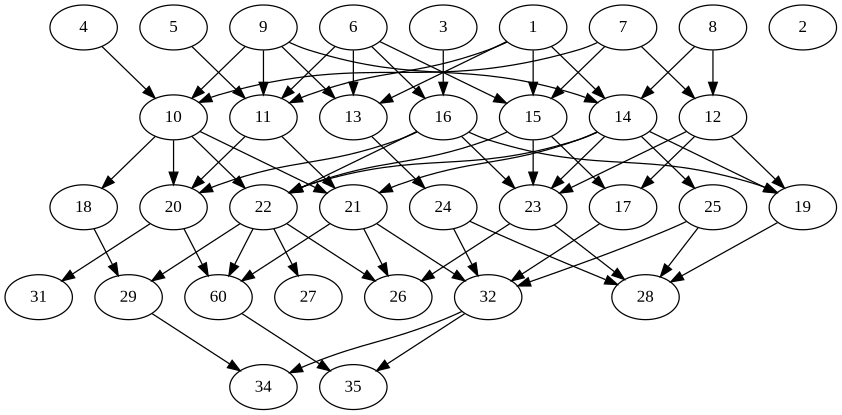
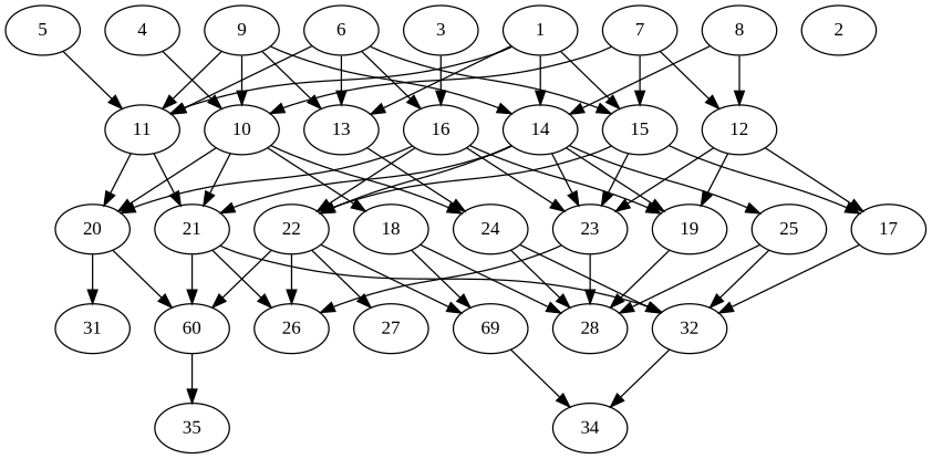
  digraph {
    fontname="Liberation Serif"
    node [alpha=0.15 fontname="Liberation Serif"]
    edge [fontname="Liberation Serif"]
    1 [expect_size=60031277673582048]
    11 [alpha=0.12 expect_size=14772677377846673408]
    13 [alpha=0.11 expect_size=558276475946507200]
    14 [alpha=0.10 expect_size=565719526454656499712]
    15 [alpha=0.05 expect_size=756475501669382912]
    20 [alpha=0.13 expect_size=17532953484008614]
    21 [alpha=0.18 expect_size=2200861361499790]
    24 [alpha=0.16 expect_size=2095205210505761280]
    19 [expect_size=1834500371548928475136]
    23 [expect_size=613905926647282304]
    22 [alpha=0.17 expect_size=1839640910024184]
    25 [alpha=0.10 expect_size=17565413396694018]
    17 [expect_size=2003499635650825551872]
    n14 [alpha=0.13 expect_size=9777603425171668992 label=60]
    31 [alpha=0.03 expect_size=9800130454025658]
    32 [alpha=0.07 expect_size=659476162098920064]
    26 [alpha=0.18 expect_size=2449911570353473024]
    28 [alpha=0.12 expect_size=7448305970392965]
-   29 [alpha=0.01 expect_size=2232653289969005568]
+   29 [alpha=0.01 expect_size=2232653289969005568 label=69]
    27 [alpha=0.17 expect_size=12029548446947082]
    2 [alpha=0.01 expect_size=23193192814738132]
    3 [alpha=0.14 expect_size=638155903365581635584]
    16 [alpha=0.01 expect_size=55136900353458438144]
    4 [alpha=0.01 expect_size=517538470218217728]
    10 [alpha=0.08 expect_size=9361517502433948]
    18 [alpha=0.20 expect_size=31716602478204912]
    5 [alpha=0.08 expect_size=373961659982535488]
    6 [alpha=0.09 expect_size=1123977420706804992]
    7 [alpha=0.09 expect_size=1976880960073531129856]
    12 [alpha=0.09 expect_size=1557767076914778865664]
    8 [alpha=0.09 expect_size=22002916714694436]
    9 [alpha=0.13 expect_size=1321933448691225856]
    34 [alpha=0.04 expect_size=139749058145608528]
    35 [alpha=0.13 expect_size=5193427032505046]
    1 -> 11
    1 -> 13
    1 -> 14
    1 -> 15
    11 -> 20
    11 -> 21
    13 -> 24
    14 -> 21
    14 -> 19
    14 -> 23
    14 -> 22
    14 -> 25
    15 -> 23
    15 -> 22
    15 -> 17
    20 -> n14
    20 -> 31
    21 -> n14
    21 -> 32
    21 -> 26
    24 -> 32
    24 -> 28
    19 -> 28
    23 -> 26
    23 -> 28
    22 -> n14
    22 -> 26
    22 -> 29
    22 -> 27
    25 -> 32
    25 -> 28
    17 -> 32
    n14 -> 35
    32 -> 34
-   32 -> 35
    29 -> 34
    3 -> 16
    16 -> 20
    16 -> 19
    16 -> 23
    16 -> 22
    4 -> 10
    10 -> 20
    10 -> 21
-   10 -> 22
+   10 -> 24
    10 -> 18
+   18 -> 28
    18 -> 29
    5 -> 11
    6 -> 11
    6 -> 13
    6 -> 15
    6 -> 16
    7 -> 15
    7 -> 10
    7 -> 12
    12 -> 19
    12 -> 23
    12 -> 17
    8 -> 14
    8 -> 12
    9 -> 11
    9 -> 13
    9 -> 14
    9 -> 10
  }
